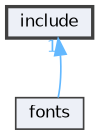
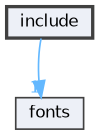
  digraph {
    compound=true
    node [color=grey25 fillcolor="#edf0f7" fontname=Helvetica fontsize=10 shape=box]
    n1 [height=0.2 label=include style="filled,bold" width=0.4]
    n2 [height=0.2 label=fonts style=filled width=0.4]
-   n2 -> n1 [color=steelblue1 fontcolor=steelblue1 fontname=Helvetica fontsize=10 headlabel=1 labeldistance=1.5 labelfontname=Helvetica labelfontsize=10]
+   n1 -> n2 [color=steelblue1 fontcolor=steelblue1 fontname=Helvetica fontsize=10 headlabel=1 labeldistance=1.5 labelfontname=Helvetica labelfontsize=10]
  }
